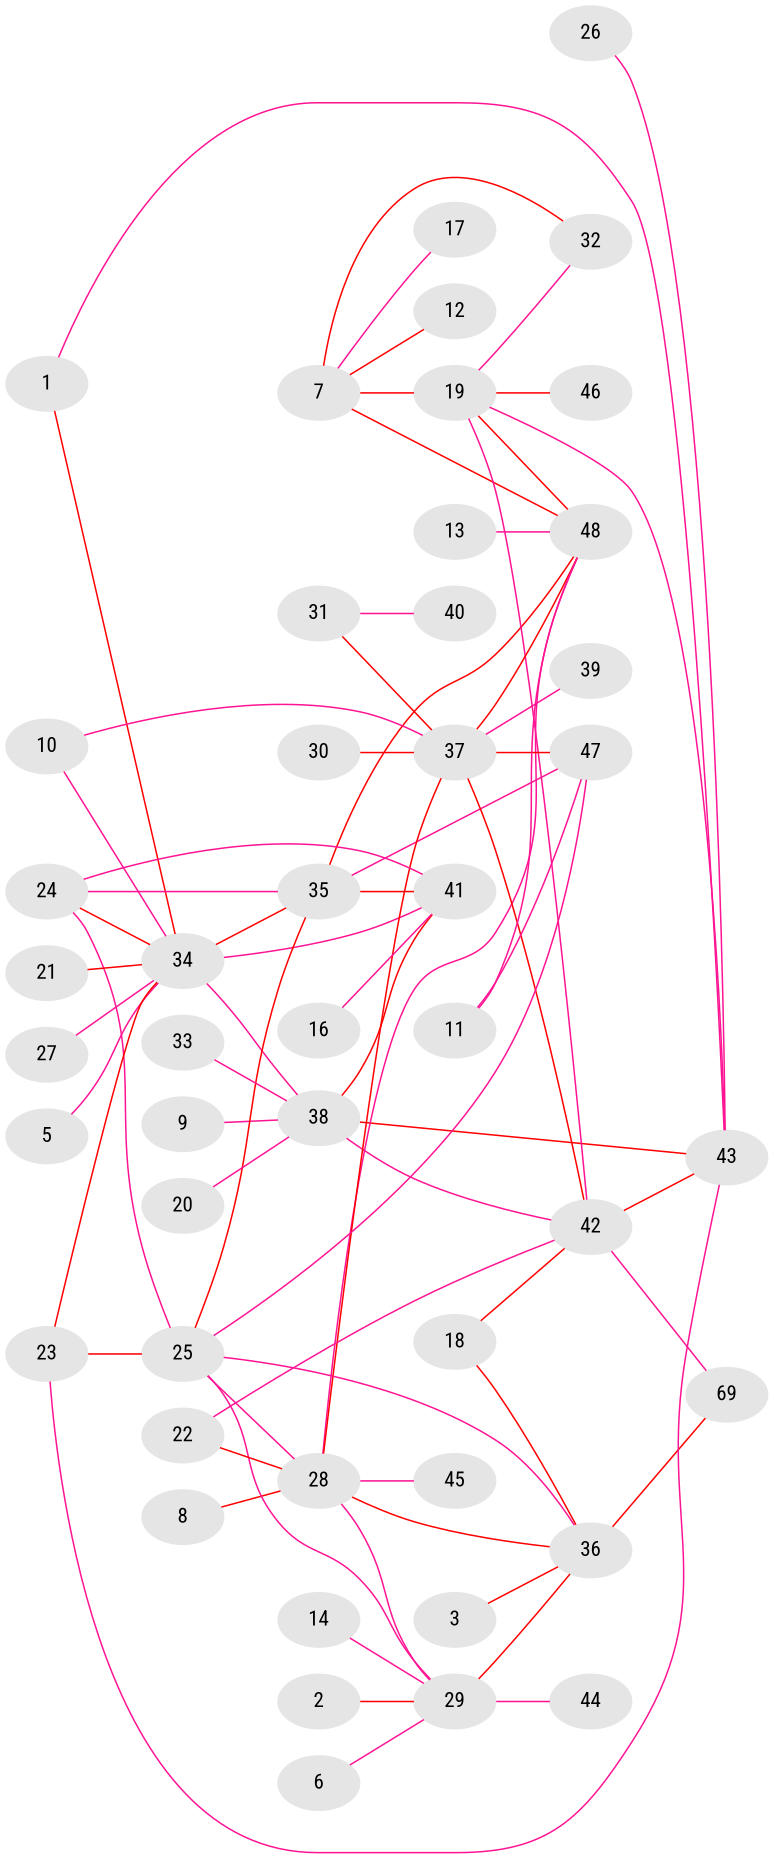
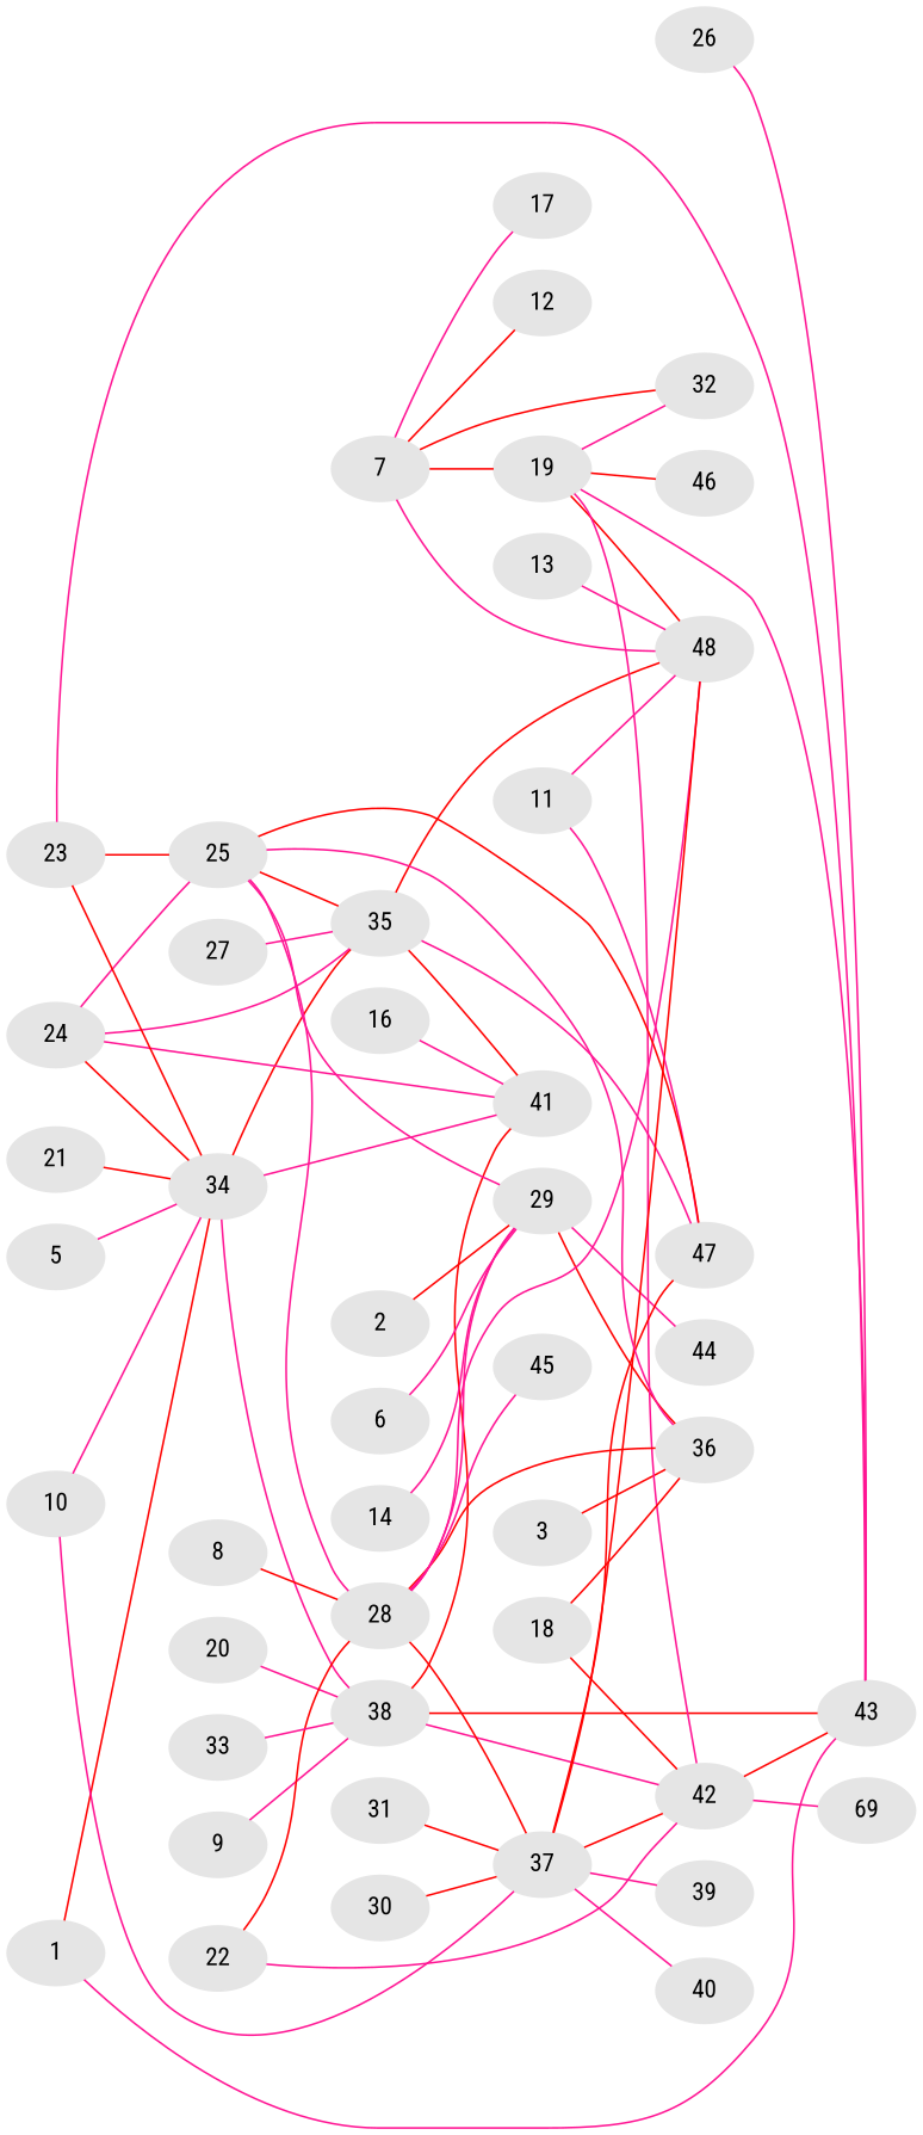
  graph {
    fontname="Roboto Condensed"
    rankdir=LR
    node [color=gray90 fontname="Roboto Condensed" style=filled]
    edge [color=deeppink fontname="Roboto Condensed" weight=1.0]
    1
    34
    43
    38
    41
    35
    2
    29
    36
    44
    3
    n12 [label=69]
    5
    6
    7
    12
    17
    19
    32
    48
    42
    46
    8
    28
    37
    45
    9
    10
    47
    39
    40
    11
    13
    14
    24
    25
    16
    18
    20
    21
    22
    23
    26
    27
    30
    31
    33
    1 -- 34 [color=red]
    1 -- 43
    34 -- 38
    34 -- 41
    34 -- 35 [color=red weight=2.0]
    38 -- 43 [color=red weight=3.0]
    38 -- 41 [color=red]
    38 -- 42
    35 -- 41 [color=red weight=2.0]
    35 -- 48 [color=red]
    35 -- 47
    2 -- 29 [color=red]
    29 -- 36 [color=red]
    29 -- 44
-   36 -- n12 [color=red]
    3 -- 36 [color=red]
    5 -- 34
    6 -- 29
    7 -- 12 [color=red]
    7 -- 17
    7 -- 19 [color=red weight=4.0]
    7 -- 32 [color=red]
-   7 -- 48 [color=red weight=4.0]
+   7 -- 48 [weight=4.0]
    19 -- 43 [weight=3.0]
    19 -- 32
    19 -- 48 [color=red]
    19 -- 42
    19 -- 46 [color=red]
    42 -- 43 [color=red weight=3.0]
    42 -- n12
    8 -- 28 [color=red]
    28 -- 29 [weight=3.0]
    28 -- 36 [color=red weight=3.0]
    28 -- 48
    28 -- 37 [color=red]
    28 -- 45
    37 -- 48 [color=red]
    37 -- 42 [color=red]
    37 -- 47 [color=red weight=5.0]
    37 -- 39
-   31 -- 40
+   37 -- 40
    9 -- 38
    10 -- 34
    10 -- 37
    11 -- 48
    11 -- 47
    13 -- 48
    14 -- 29
    24 -- 34 [color=red weight=2.0]
    24 -- 41 [weight=2.0]
    24 -- 35 [weight=4.0]
    24 -- 25
    25 -- 35 [color=red]
    25 -- 29
    25 -- 36
    25 -- 28 [weight=3.0]
-   25 -- 47
+   25 -- 47 [color=red]
    16 -- 41
    18 -- 36 [color=red]
    18 -- 42 [color=red]
    20 -- 38
    21 -- 34 [color=red]
    22 -- 42
    22 -- 28 [color=red]
    23 -- 34 [color=red]
    23 -- 43
    23 -- 25 [color=red]
    26 -- 43
-   27 -- 34
+   27 -- 35
    30 -- 37 [color=red]
    31 -- 37 [color=red]
    33 -- 38
  }
